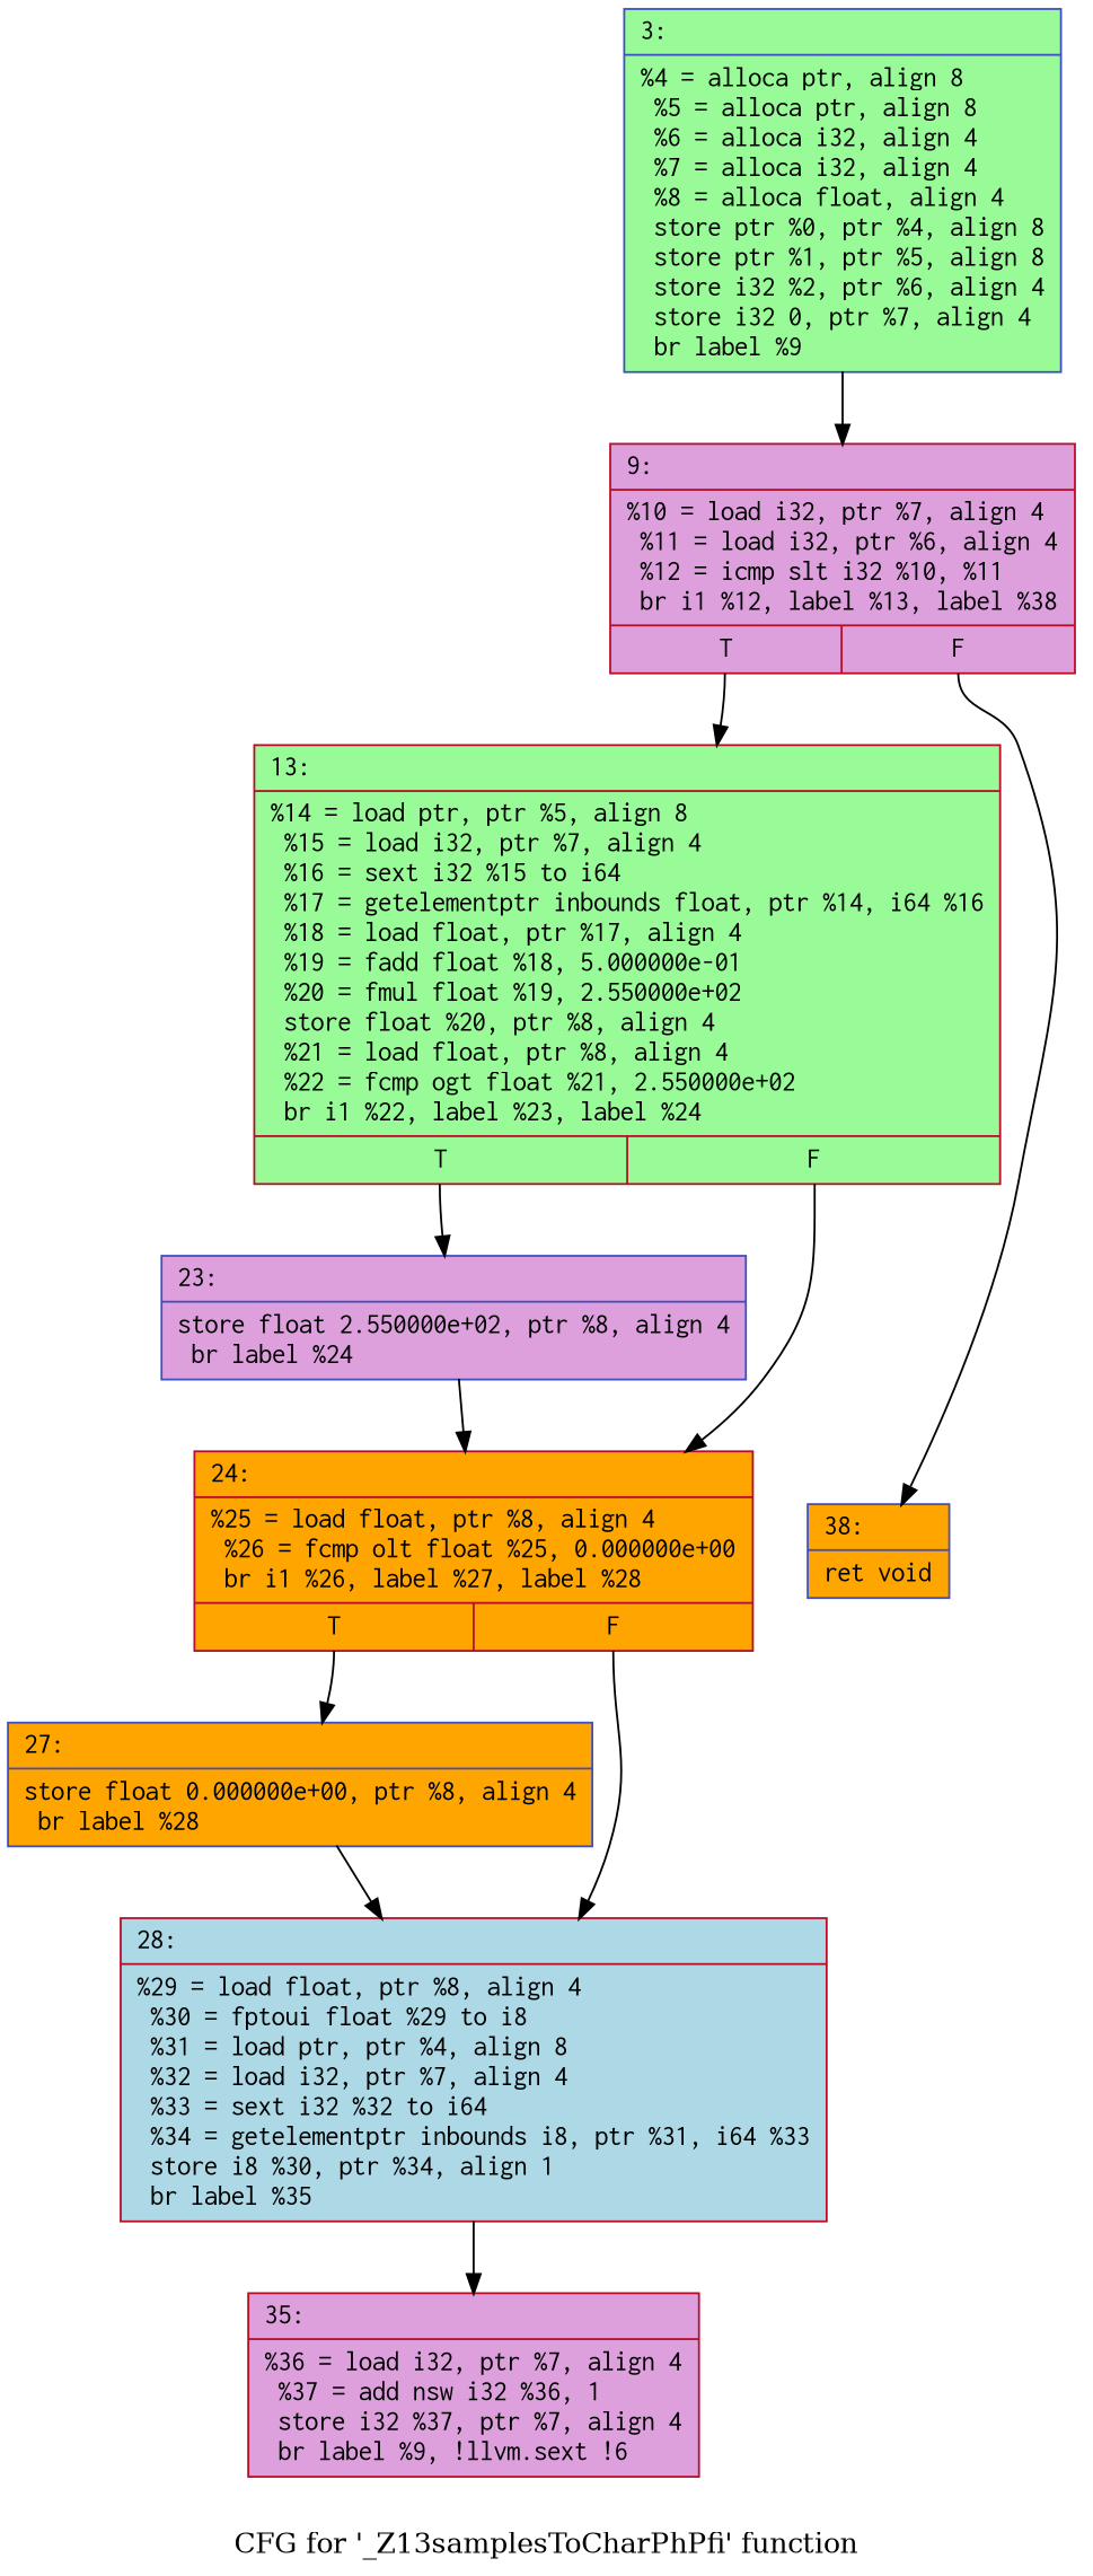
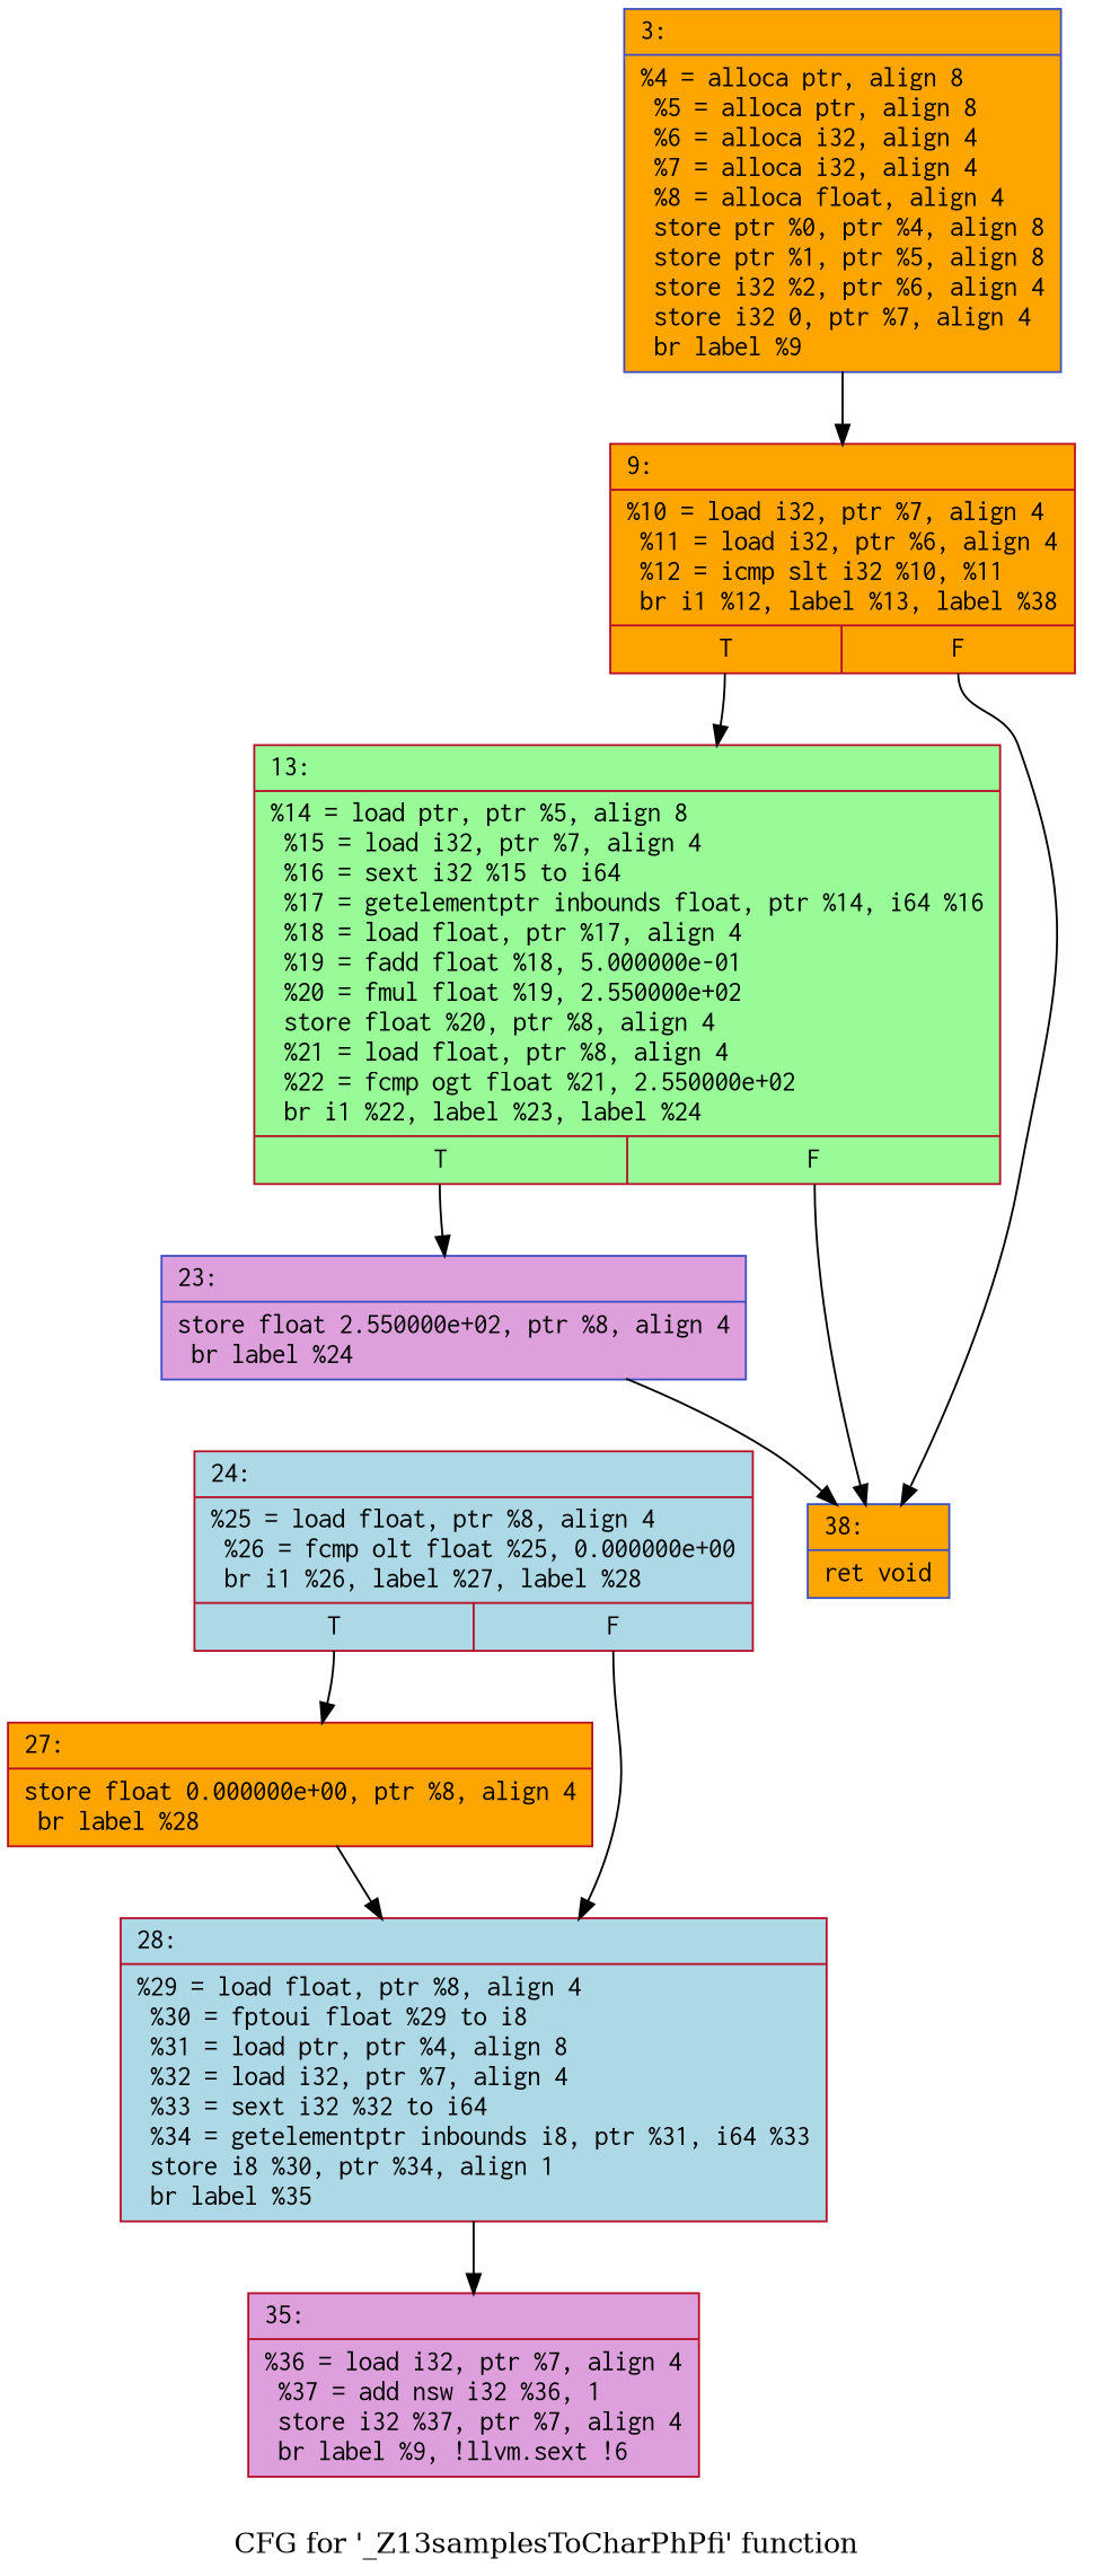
  digraph {
    label="CFG for '_Z13samplesToCharPhPfi' function"
    node [color="#b70d28ff" fillcolor=plum fontname=Courier shape=record style=filled]
-   n1 [color="#3d50c3ff" fillcolor=palegreen label="{3:\l|  %4 = alloca ptr, align 8\l  %5 = alloca ptr, align 8\l  %6 = alloca i32, align 4\l  %7 = alloca i32, align 4\l  %8 = alloca float, align 4\l  store ptr %0, ptr %4, align 8\l  store ptr %1, ptr %5, align 8\l  store i32 %2, ptr %6, align 4\l  store i32 0, ptr %7, align 4\l  br label %9\l}"]
-   n2 [label="{9:\l|  %10 = load i32, ptr %7, align 4\l  %11 = load i32, ptr %6, align 4\l  %12 = icmp slt i32 %10, %11\l  br i1 %12, label %13, label %38\l|{<s0>T|<s1>F}}"]
+   n1 [color="#3d50c3ff" fillcolor=orange label="{3:\l|  %4 = alloca ptr, align 8\l  %5 = alloca ptr, align 8\l  %6 = alloca i32, align 4\l  %7 = alloca i32, align 4\l  %8 = alloca float, align 4\l  store ptr %0, ptr %4, align 8\l  store ptr %1, ptr %5, align 8\l  store i32 %2, ptr %6, align 4\l  store i32 0, ptr %7, align 4\l  br label %9\l}"]
+   n2 [fillcolor=orange label="{9:\l|  %10 = load i32, ptr %7, align 4\l  %11 = load i32, ptr %6, align 4\l  %12 = icmp slt i32 %10, %11\l  br i1 %12, label %13, label %38\l|{<s0>T|<s1>F}}"]
    n3 [fillcolor=palegreen label="{13:\l|  %14 = load ptr, ptr %5, align 8\l  %15 = load i32, ptr %7, align 4\l  %16 = sext i32 %15 to i64\l  %17 = getelementptr inbounds float, ptr %14, i64 %16\l  %18 = load float, ptr %17, align 4\l  %19 = fadd float %18, 5.000000e-01\l  %20 = fmul float %19, 2.550000e+02\l  store float %20, ptr %8, align 4\l  %21 = load float, ptr %8, align 4\l  %22 = fcmp ogt float %21, 2.550000e+02\l  br i1 %22, label %23, label %24\l|{<s0>T|<s1>F}}"]
    n4 [color="#3d50c3ff" fillcolor=orange label="{38:\l|  ret void\l}"]
    n5 [color="#3d50c3ff" label="{23:\l|  store float 2.550000e+02, ptr %8, align 4\l  br label %24\l}"]
-   n6 [fillcolor=orange label="{24:\l|  %25 = load float, ptr %8, align 4\l  %26 = fcmp olt float %25, 0.000000e+00\l  br i1 %26, label %27, label %28\l|{<s0>T|<s1>F}}"]
-   n7 [color="#3d50c3ff" fillcolor=orange label="{27:\l|  store float 0.000000e+00, ptr %8, align 4\l  br label %28\l}"]
+   n6 [fillcolor=lightblue label="{24:\l|  %25 = load float, ptr %8, align 4\l  %26 = fcmp olt float %25, 0.000000e+00\l  br i1 %26, label %27, label %28\l|{<s0>T|<s1>F}}"]
+   n7 [fillcolor=orange label="{27:\l|  store float 0.000000e+00, ptr %8, align 4\l  br label %28\l}"]
    n8 [fillcolor=lightblue label="{28:\l|  %29 = load float, ptr %8, align 4\l  %30 = fptoui float %29 to i8\l  %31 = load ptr, ptr %4, align 8\l  %32 = load i32, ptr %7, align 4\l  %33 = sext i32 %32 to i64\l  %34 = getelementptr inbounds i8, ptr %31, i64 %33\l  store i8 %30, ptr %34, align 1\l  br label %35\l}"]
    n9 [label="{35:\l|  %36 = load i32, ptr %7, align 4\l  %37 = add nsw i32 %36, 1\l  store i32 %37, ptr %7, align 4\l  br label %9, !llvm.sext !6\l}"]
    n1 -> n2
    n2 -> n3 [tailport=s0]
    n2 -> n4 [tailport=s1]
    n3 -> n5 [tailport=s0]
-   n3 -> n6 [tailport=s1]
-   n5 -> n6
+   n3 -> n4 [tailport=s1]
+   n5 -> n4
    n6 -> n7 [tailport=s0]
    n6 -> n8 [tailport=s1]
    n7 -> n8
    n8 -> n9
  }
